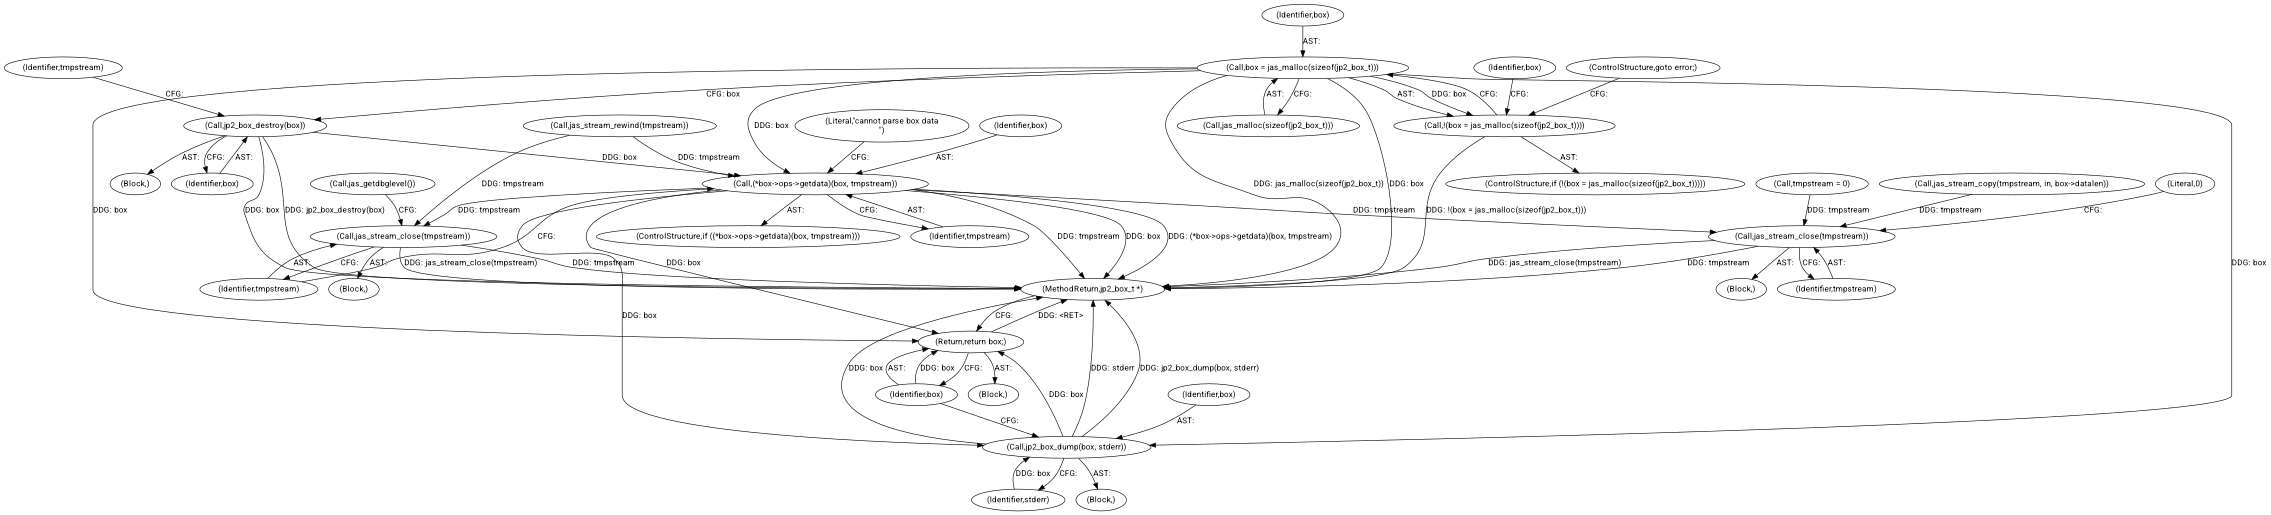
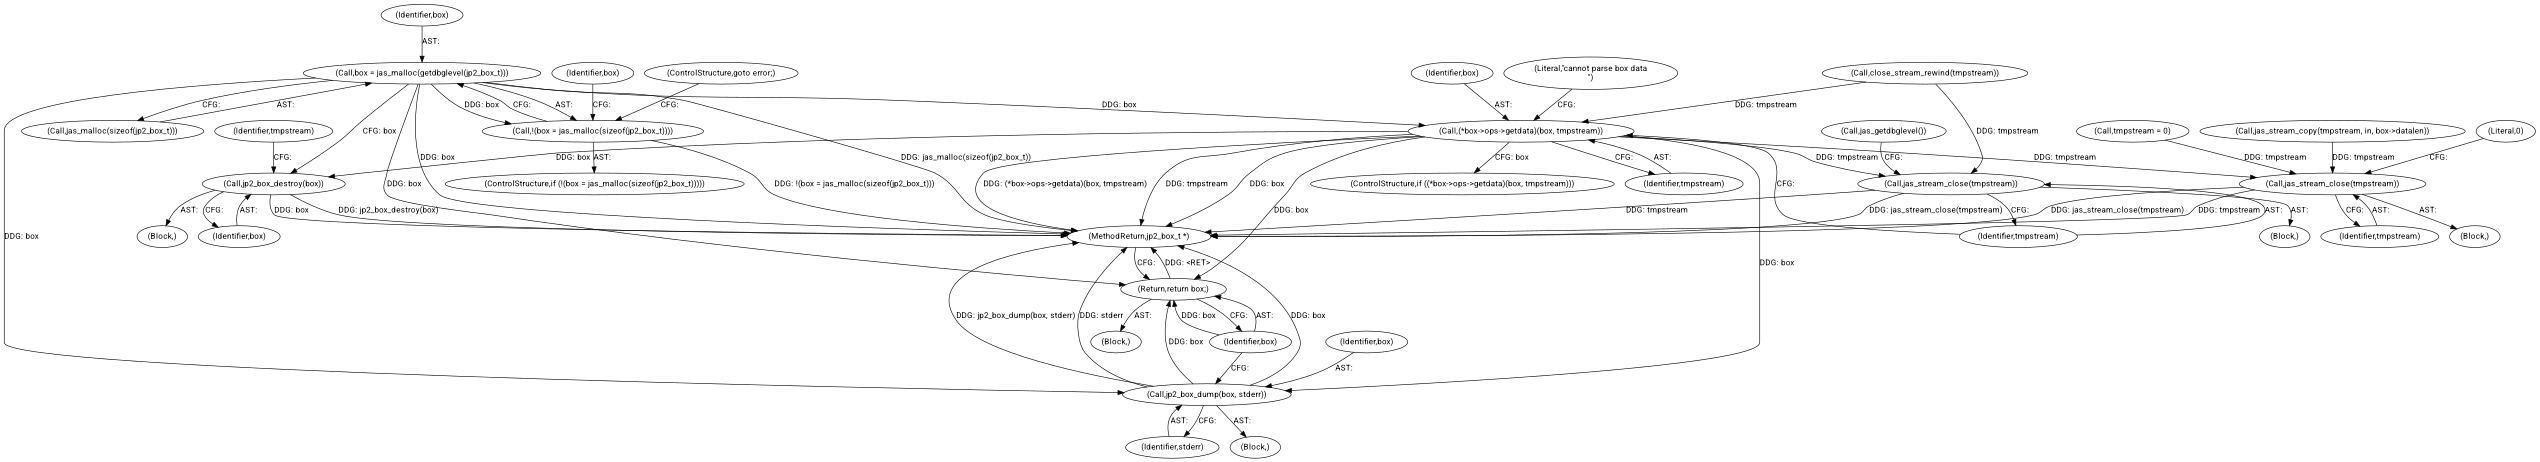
  digraph {
    fontname=Roboto
    node [fontname=Roboto]
    edge [fontname=Roboto]
-   n1 [label="(Call,box = jas_malloc(sizeof(jp2_box_t)))"]
+   n1 [label="(Call,box = jas_malloc(getdbglevel(jp2_box_t)))"]
    n2 [label="(Call,!(box = jas_malloc(sizeof(jp2_box_t))))"]
    n3 [label="(Call,(*box->ops->getdata)(box, tmpstream))"]
    n4 [label="(Call,jp2_box_dump(box, stderr))"]
    n5 [label="(Return,return box;)"]
    n6 [label="(Call,jp2_box_destroy(box))"]
    n7 [label="(MethodReturn,jp2_box_t *)"]
    n8 [label="(Call,jas_malloc(sizeof(jp2_box_t)))"]
    n9 [label="(ControlStructure,if (!(box = jas_malloc(sizeof(jp2_box_t)))))"]
    n10 [label="(Call,jas_stream_close(tmpstream))"]
    n11 [label="(Call,jas_stream_close(tmpstream))"]
    n12 [label="(ControlStructure,if ((*box->ops->getdata)(box, tmpstream)))"]
    n13 [label="(Identifier,tmpstream)"]
    n14 [label="(Identifier,stderr)"]
    n15 [label="(Block,)"]
    n16 [label="(Block,)"]
    n17 [label="(Identifier,box)"]
    n18 [label="(Identifier,box)"]
    n19 [label="(Block,)"]
    n20 [label="(Block,)"]
    n21 [label="(Identifier,tmpstream)"]
    n22 [label="(Identifier,tmpstream)"]
    n23 [label="(Block,)"]
    n24 [label="(Literal,\"cannot parse box data\n\")"]
    n25 [label="(Call,jas_getdbglevel())"]
    n26 [label="(Call,tmpstream = 0)"]
    n27 [label="(Identifier,box)"]
    n28 [label="(ControlStructure,goto error;)"]
    n29 [label="(Identifier,box)"]
    n30 [label="(Call,jas_stream_copy(tmpstream, in, box->datalen))"]
    n31 [label="(Identifier,box)"]
    n32 [label="(Literal,0)"]
    n33 [label="(Identifier,box)"]
    n34 [label="(Identifier,tmpstream)"]
-   n35 [label="(Call,jas_stream_rewind(tmpstream))"]
+   n35 [label="(Call,close_stream_rewind(tmpstream))"]
    n1 -> n2 [label="AST: "]
    n1 -> n2 [label="DDG: box"]
    n1 -> n3 [label="DDG: box"]
    n1 -> n4 [label="DDG: box"]
    n1 -> n5 [label="DDG: box"]
    n1 -> n6 [label="CFG: box"]
    n1 -> n7 [label="DDG: box"]
    n1 -> n7 [label="DDG: jas_malloc(sizeof(jp2_box_t))"]
    n1 -> n8 [label="CFG: "]
    n2 -> n1 [label="CFG: "]
    n2 -> n7 [label="DDG: !(box = jas_malloc(sizeof(jp2_box_t)))"]
    n2 -> n9 [label="AST: "]
    n3 -> n4 [label="DDG: box"]
    n3 -> n5 [label="DDG: box"]
-   n6 -> n3 [label="DDG: box"]
+   n3 -> n6 [label="DDG: box"]
    n3 -> n7 [label="DDG: tmpstream"]
    n3 -> n7 [label="DDG: box"]
    n3 -> n7 [label="DDG: (*box->ops->getdata)(box, tmpstream)"]
    n3 -> n10 [label="DDG: tmpstream"]
    n3 -> n11 [label="DDG: tmpstream"]
-   n3 -> n12 [label="AST: "]
+   n3 -> n12 [label="CFG: box"]
    n3 -> n13 [label="CFG: "]
    n4 -> n5 [label="DDG: box"]
    n4 -> n7 [label="DDG: box"]
    n4 -> n7 [label="DDG: stderr"]
    n4 -> n7 [label="DDG: jp2_box_dump(box, stderr)"]
    n4 -> n14 [label="CFG: "]
    n4 -> n15 [label="AST: "]
    n5 -> n7 [label="DDG: <RET>"]
    n5 -> n16 [label="AST: "]
    n5 -> n17 [label="CFG: "]
    n6 -> n7 [label="DDG: box"]
    n6 -> n7 [label="DDG: jp2_box_destroy(box)"]
    n6 -> n18 [label="CFG: "]
    n6 -> n19 [label="AST: "]
    n7 -> n5 [label="CFG: "]
    n8 -> n1 [label="AST: "]
    n10 -> n7 [label="DDG: jas_stream_close(tmpstream)"]
    n10 -> n7 [label="DDG: tmpstream"]
    n10 -> n20 [label="AST: "]
    n10 -> n21 [label="CFG: "]
    n11 -> n7 [label="DDG: tmpstream"]
    n11 -> n7 [label="DDG: jas_stream_close(tmpstream)"]
    n11 -> n22 [label="CFG: "]
    n11 -> n23 [label="AST: "]
    n13 -> n3 [label="AST: "]
-   n14 -> n4 [label="DDG: box"]
+   n14 -> n4 [label="AST: "]
    n17 -> n4 [label="CFG: "]
    n17 -> n5 [label="AST: "]
    n17 -> n5 [label="DDG: box"]
    n18 -> n6 [label="AST: "]
    n21 -> n3 [label="CFG: "]
    n21 -> n10 [label="AST: "]
    n22 -> n11 [label="AST: "]
    n24 -> n3 [label="CFG: "]
    n25 -> n10 [label="CFG: "]
    n26 -> n11 [label="DDG: tmpstream"]
    n27 -> n3 [label="AST: "]
    n28 -> n2 [label="CFG: "]
    n29 -> n4 [label="AST: "]
    n30 -> n11 [label="DDG: tmpstream"]
    n31 -> n1 [label="AST: "]
    n32 -> n11 [label="CFG: "]
    n33 -> n2 [label="CFG: "]
    n34 -> n6 [label="CFG: "]
    n35 -> n3 [label="DDG: tmpstream"]
    n35 -> n10 [label="DDG: tmpstream"]
  }
